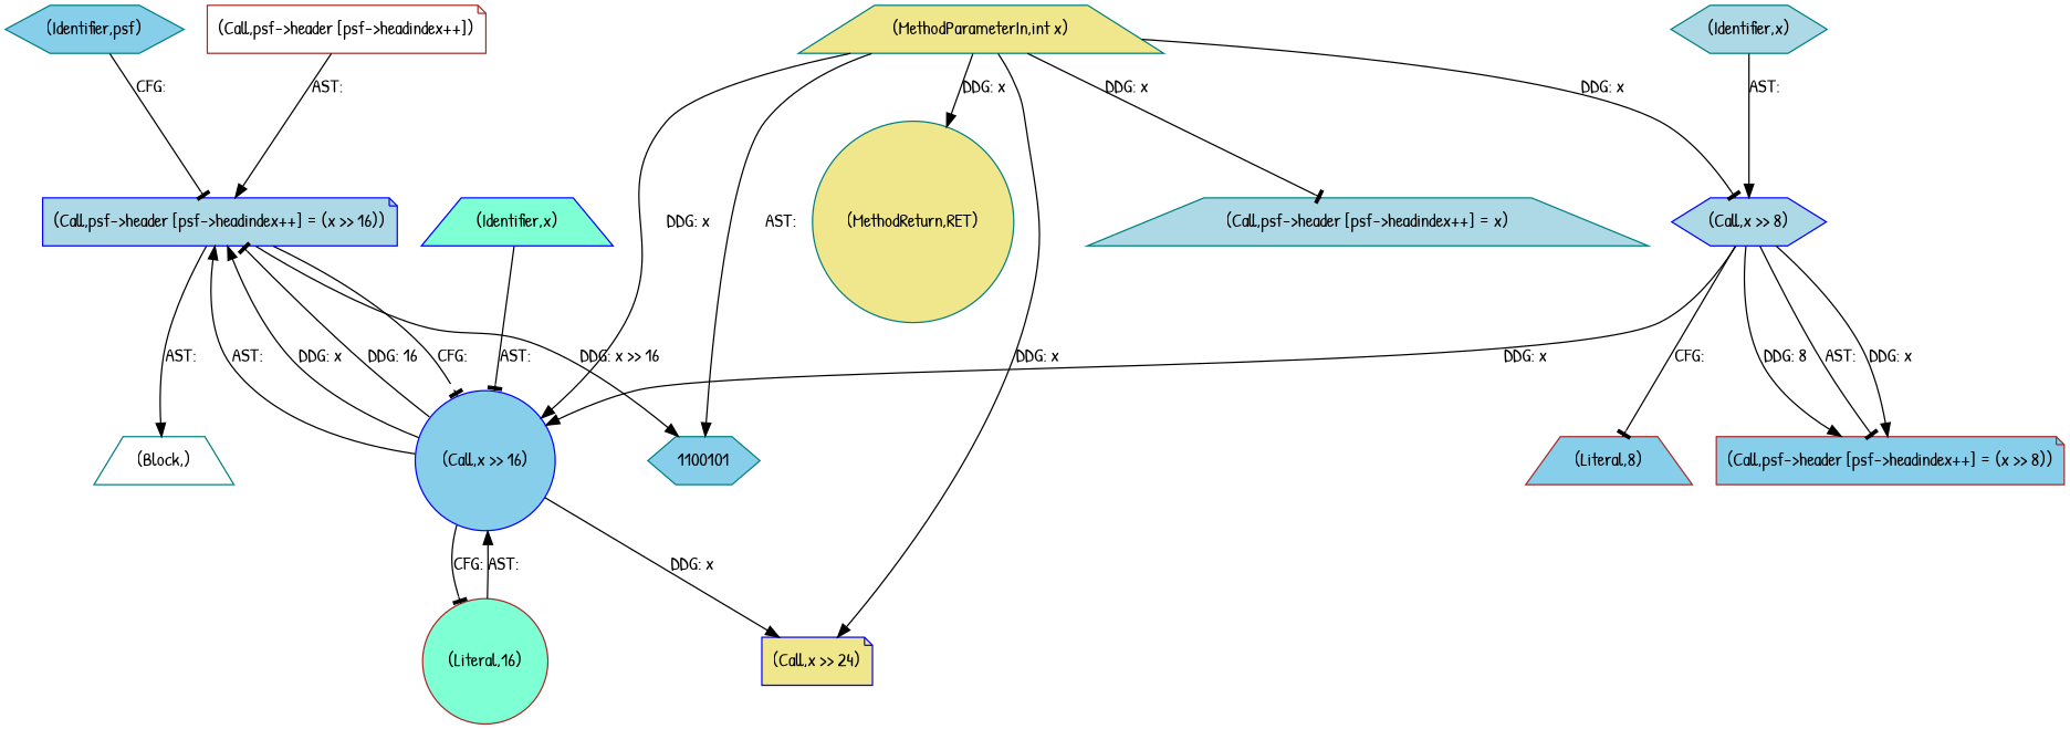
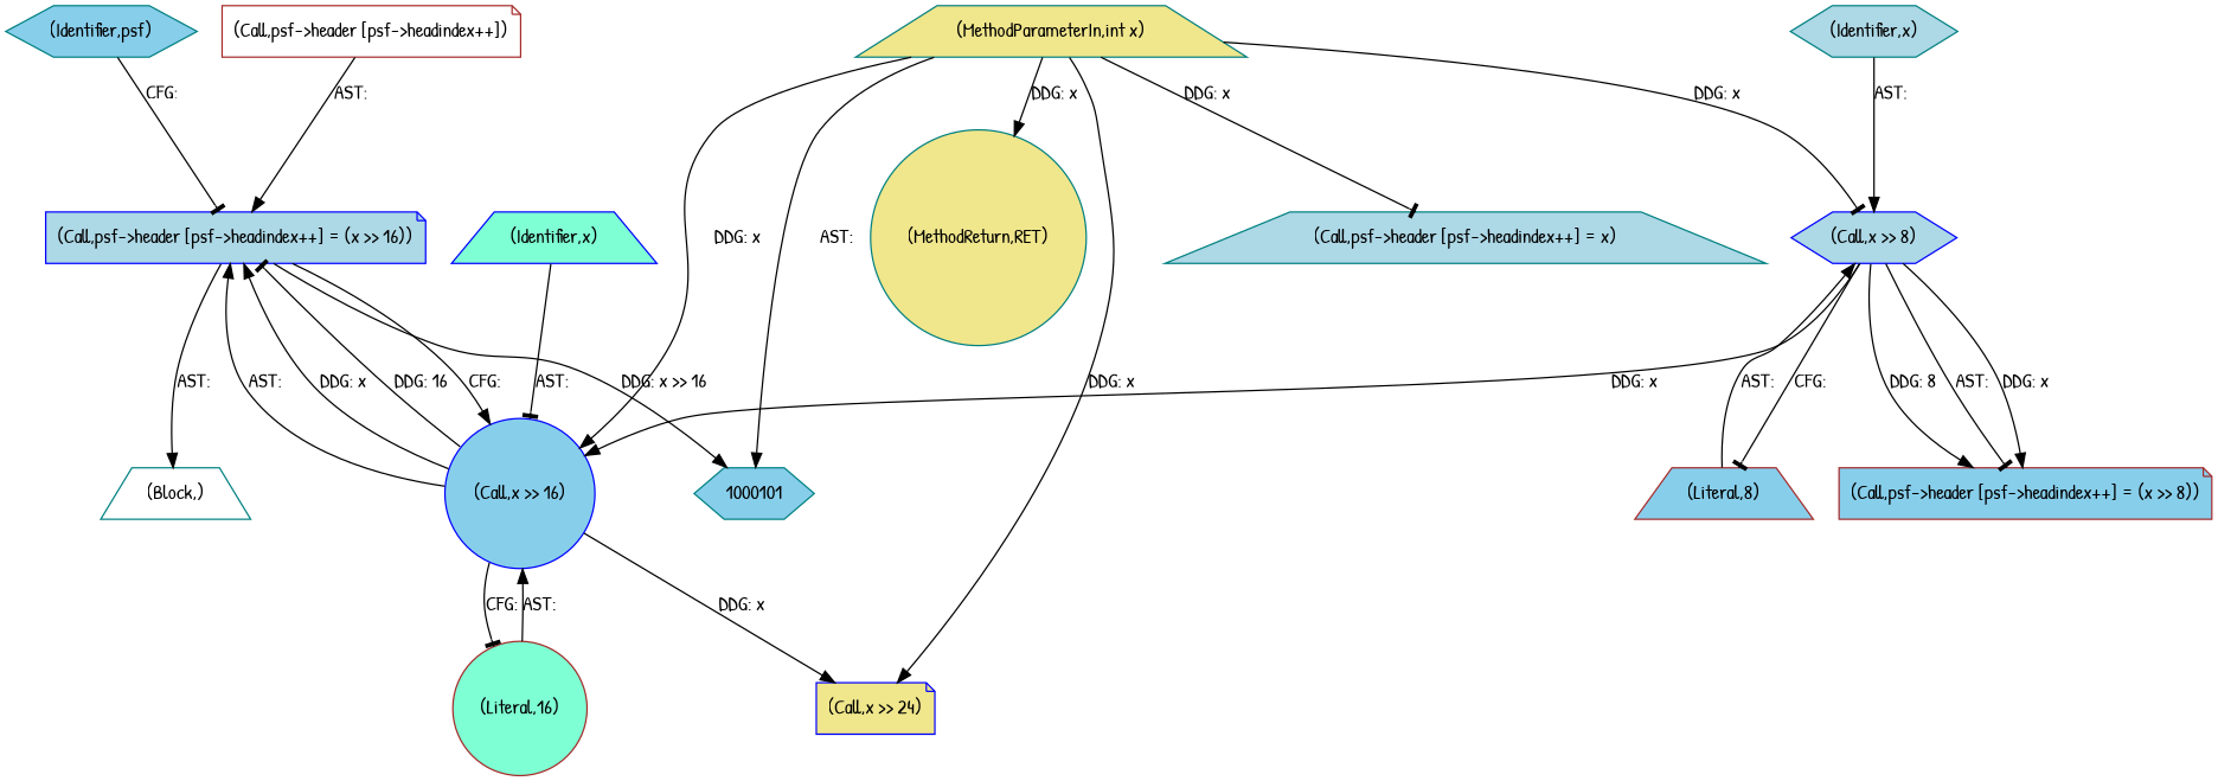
  digraph {
    fontname="Patrick Hand"
    node [color=teal fillcolor=skyblue fontname="Patrick Hand" shape=trapezium style=filled]
    edge [arrowhead=normal fontname="Patrick Hand"]
    n1 [color=blue fillcolor=lightblue label="(Call,psf->header [psf->headindex++] = (x >> 16))" shape=note]
    n2 [color=blue label="(Call,x >> 16)" shape=circle]
    n3 [fillcolor=white label="(Block,)"]
-   1000101 [shape=hexagon label=1100101]
+   1000101 [shape=hexagon]
    n5 [color=brown fillcolor=aquamarine label="(Literal,16)" shape=circle]
    n6 [color=blue fillcolor=khaki label="(Call,x >> 24)" shape=note]
    n7 [fillcolor=khaki label="(MethodReturn,RET)" shape=circle]
    n8 [color=blue fillcolor=lightblue label="(Call,x >> 8)" shape=hexagon]
    n9 [color=brown label="(Literal,8)"]
    n10 [color=brown label="(Call,psf->header [psf->headindex++] = (x >> 8))" shape=note]
    n11 [fillcolor=khaki label="(MethodParameterIn,int x)"]
    n12 [fillcolor=lightblue label="(Call,psf->header [psf->headindex++] = x)"]
    n13 [label="(Identifier,psf)" shape=hexagon]
    n14 [color=blue fillcolor=aquamarine label="(Identifier,x)"]
    n15 [fillcolor=lightblue label="(Identifier,x)" shape=hexagon]
    n16 [color=brown fillcolor=white label="(Call,psf->header [psf->headindex++])" shape=note]
-   n1 -> n2 [arrowhead=tee label="CFG: "]
+   n1 -> n2 [label="CFG: "]
    n1 -> n3 [label="AST: "]
    n1 -> 1000101 [label="DDG: x >> 16"]
    n2 -> n1 [label="AST: "]
    n2 -> n1 [label="DDG: x"]
    n2 -> n1 [arrowhead=tee label="DDG: 16"]
    n2 -> n5 [arrowhead=tee label="CFG: "]
    n2 -> n6 [label="DDG: x"]
    n5 -> n2 [label="AST: "]
    n8 -> n2 [label="DDG: x"]
    n8 -> n9 [arrowhead=tee label="CFG: "]
    n8 -> n10 [arrowhead=tee label="AST: "]
    n8 -> n10 [label="DDG: x"]
    n8 -> n10 [label="DDG: 8"]
+   n9 -> n8 [label="AST: "]
    n11 -> n2 [label="DDG: x"]
    n11 -> 1000101 [label="AST: "]
    n11 -> n6 [label="DDG: x"]
    n11 -> n7 [label="DDG: x"]
    n11 -> n8 [arrowhead=tee label="DDG: x"]
    n11 -> n12 [arrowhead=tee label="DDG: x"]
    n13 -> n1 [arrowhead=tee label="CFG: "]
    n14 -> n2 [arrowhead=tee label="AST: "]
    n15 -> n8 [label="AST: "]
    n16 -> n1 [label="AST: "]
  }
